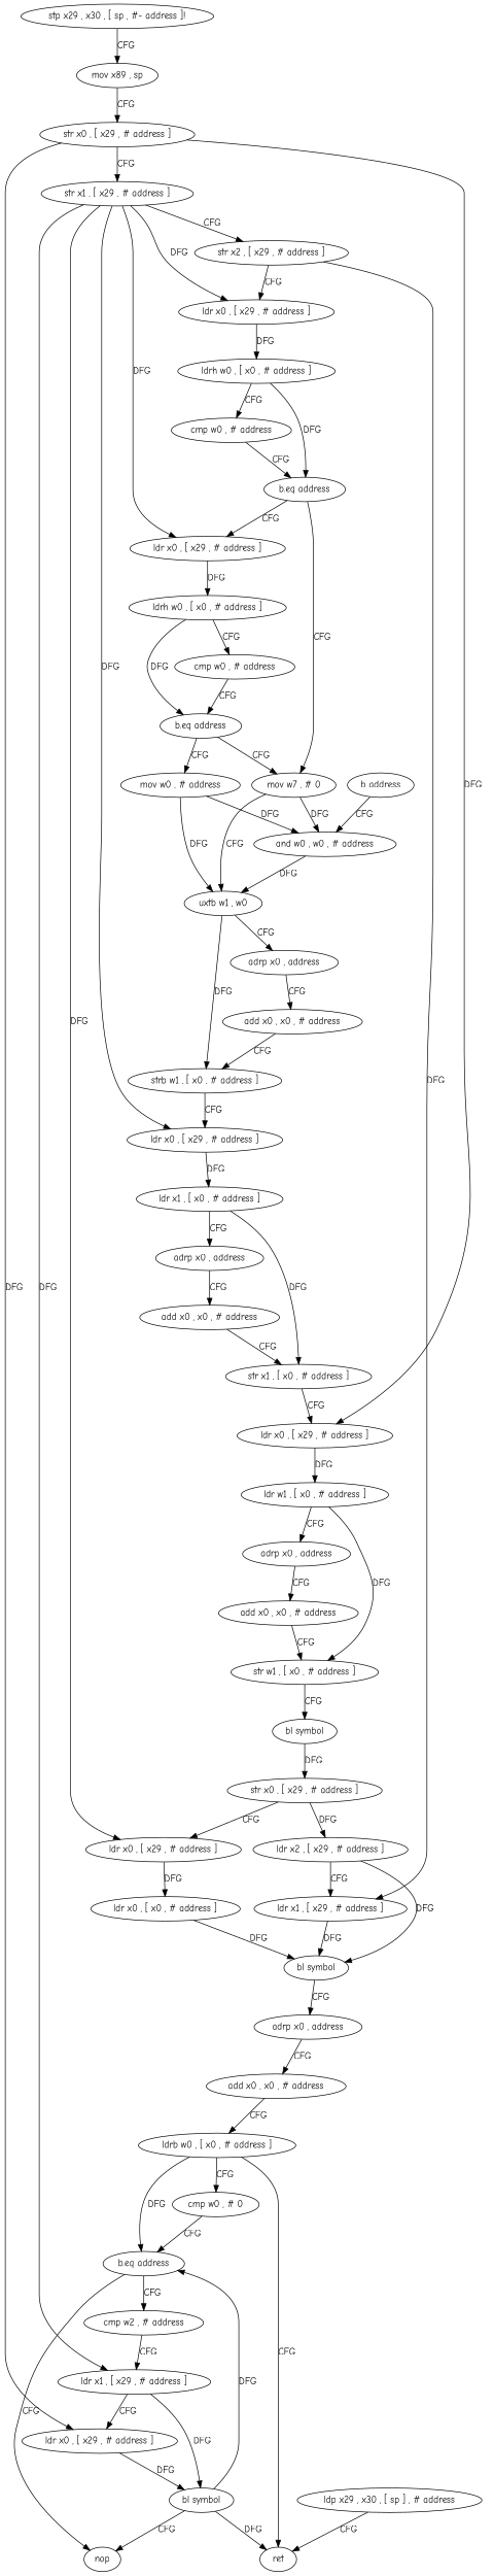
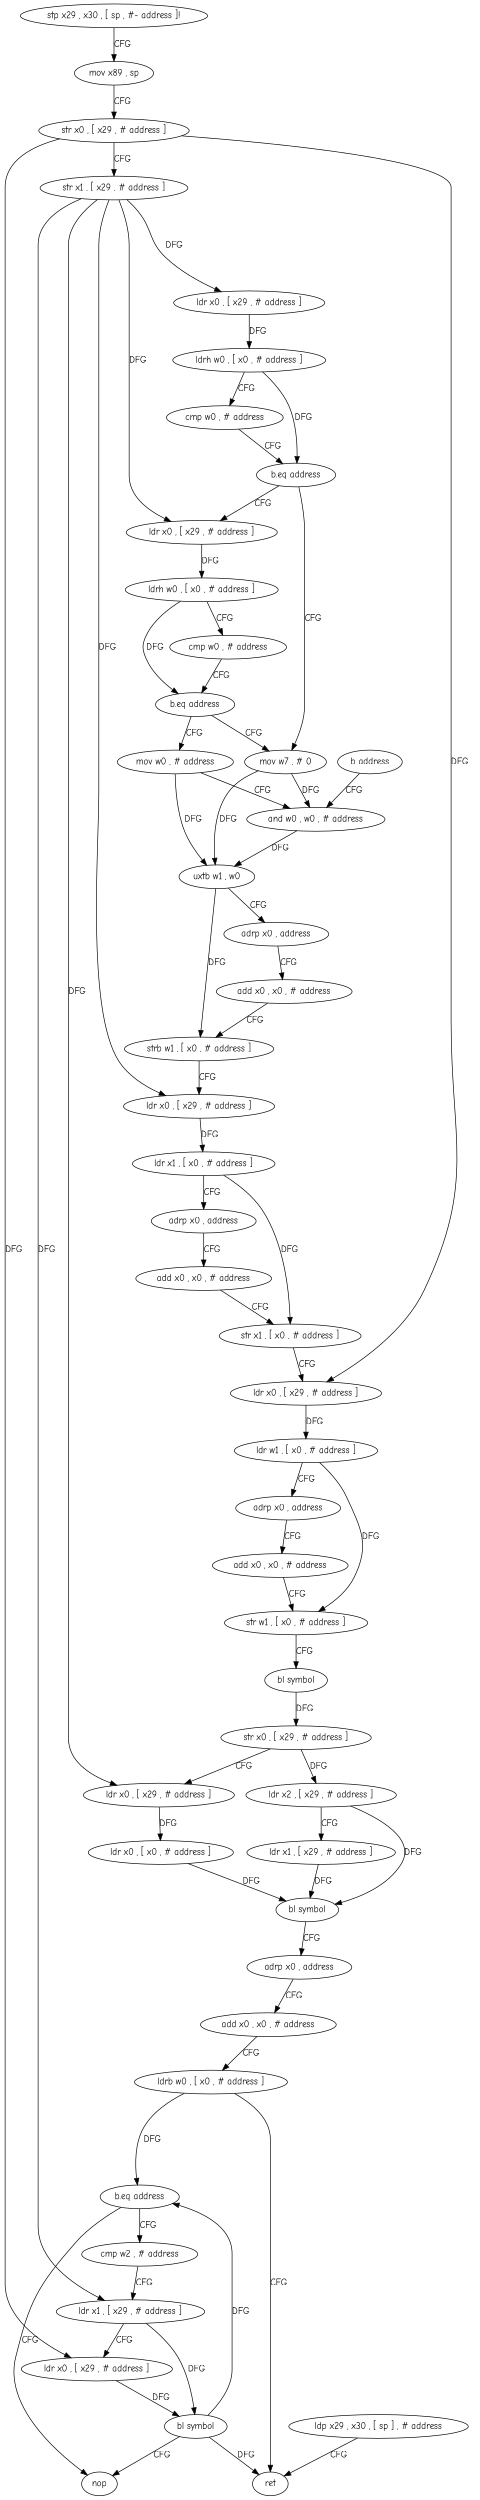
  digraph {
    fontname="Comic Neue"
    node [fontname="Comic Neue"]
    edge [fontname="Comic Neue"]
    n1 [label="stp x29 , x30 , [ sp , #- address ]!"]
    n2 [label="mov x89 , sp"]
    n3 [label="str x0 , [ x29 , # address ]"]
    n4 [label="str x1 , [ x29 , # address ]"]
    n5 [label="ldr x0 , [ x29 , # address ]"]
    n6 [label="ldr x0 , [ x29 , # address ]"]
-   n7 [label="str x2 , [ x29 , # address ]"]
    n8 [label="ldr x0 , [ x29 , # address ]"]
    n9 [label="ldr x0 , [ x29 , # address ]"]
    n10 [label="ldr x1 , [ x29 , # address ]"]
    n11 [label="ldr x0 , [ x29 , # address ]"]
    n12 [label="ldr x0 , [ x29 , # address ]"]
    n13 [label="bl symbol"]
    n14 [label="ldr w1 , [ x0 , # address ]"]
    n15 [label="ldr x1 , [ x29 , # address ]"]
    n16 [label="ldrh w0 , [ x0 , # address ]"]
    n17 [label="ldrh w0 , [ x0 , # address ]"]
    n18 [label="ldr x1 , [ x0 , # address ]"]
    n19 [label="ldr x0 , [ x0 , # address ]"]
    n20 [label="bl symbol"]
    n21 [label="cmp w0 , # address"]
    n22 [label="b.eq address"]
    n23 [label="mov w7 , # 0"]
    n24 [label="and w0 , w0 , # address"]
    n25 [label="uxtb w1 , w0"]
    n26 [label="adrp x0 , address"]
    n27 [label="strb w1 , [ x0 , # address ]"]
    n28 [label="cmp w0 , # address"]
    n29 [label="b.eq address"]
    n30 [label="mov w0 , # address"]
    n31 [label="b address"]
    n32 [label=nop]
    n33 [label="ldp x29 , x30 , [ sp ] , # address"]
    n34 [label=ret]
    n35 [label="cmp w2 , # address"]
    n36 [label="b.eq address"]
    n37 [label="add x0 , x0 , # address"]
    n38 [label="adrp x0 , address"]
    n39 [label="str x1 , [ x0 , # address ]"]
    n40 [label="add x0 , x0 , # address"]
    n41 [label="adrp x0 , address"]
    n42 [label="str w1 , [ x0 , # address ]"]
    n43 [label="add x0 , x0 , # address"]
    n44 [label="bl symbol"]
    n45 [label="str x0 , [ x29 , # address ]"]
    n46 [label="ldr x2 , [ x29 , # address ]"]
    n47 [label="adrp x0 , address"]
    n48 [label="add x0 , x0 , # address"]
    n49 [label="ldrb w0 , [ x0 , # address ]"]
-   n50 [label="cmp w0 , # 0"]
    n1 -> n2 [label=CFG]
    n2 -> n3 [label=CFG]
    n3 -> n4 [label=CFG]
    n3 -> n5 [label=DFG]
    n3 -> n6 [label=DFG]
-   n4 -> n7 [label=CFG]
    n4 -> n8 [label=DFG]
    n4 -> n9 [label=DFG]
    n4 -> n10 [label=DFG]
    n4 -> n11 [label=DFG]
    n4 -> n12 [label=DFG]
    n5 -> n13 [label=DFG]
    n6 -> n14 [label=DFG]
-   n7 -> n8 [label=CFG]
-   n7 -> n15 [label=DFG]
    n8 -> n16 [label=DFG]
    n9 -> n17 [label=DFG]
    n10 -> n5 [label=CFG]
    n10 -> n13 [label=DFG]
    n11 -> n18 [label=DFG]
    n12 -> n19 [label=DFG]
    n13 -> n32 [label=CFG]
    n13 -> n34 [label=DFG]
    n13 -> n36 [label=DFG]
    n14 -> n41 [label=CFG]
    n14 -> n42 [label=DFG]
    n15 -> n20 [label=DFG]
    n16 -> n21 [label=CFG]
    n16 -> n22 [label=DFG]
    n17 -> n28 [label=CFG]
    n17 -> n29 [label=DFG]
    n18 -> n38 [label=CFG]
    n18 -> n39 [label=DFG]
    n19 -> n20 [label=DFG]
    n20 -> n47 [label=CFG]
    n21 -> n22 [label=CFG]
    n22 -> n9 [label=CFG]
    n22 -> n23 [label=CFG]
    n23 -> n24 [label=DFG]
-   n23 -> n25 [label=CFG]
+   n23 -> n25 [label=DFG]
    n24 -> n25 [label=DFG]
    n25 -> n26 [label=CFG]
    n25 -> n27 [label=DFG]
    n26 -> n37 [label=CFG]
    n27 -> n11 [label=CFG]
    n28 -> n29 [label=CFG]
    n29 -> n23 [label=CFG]
    n29 -> n30 [label=CFG]
-   n30 -> n24 [label=DFG]
+   n30 -> n24 [label=CFG]
    n30 -> n25 [label=DFG]
    n31 -> n24 [label=CFG]
    n33 -> n34 [label=CFG]
    n35 -> n10 [label=CFG]
    n36 -> n32 [label=CFG]
    n36 -> n35 [label=CFG]
    n37 -> n27 [label=CFG]
    n38 -> n40 [label=CFG]
    n39 -> n6 [label=CFG]
    n40 -> n39 [label=CFG]
    n41 -> n43 [label=CFG]
    n42 -> n44 [label=CFG]
    n43 -> n42 [label=CFG]
    n44 -> n45 [label=DFG]
    n45 -> n12 [label=CFG]
    n45 -> n46 [label=DFG]
    n46 -> n15 [label=CFG]
    n46 -> n20 [label=DFG]
    n47 -> n48 [label=CFG]
    n48 -> n49 [label=CFG]
    n49 -> n34 [label=CFG]
    n49 -> n36 [label=DFG]
-   n49 -> n50 [label=CFG]
-   n50 -> n36 [label=CFG]
  }
